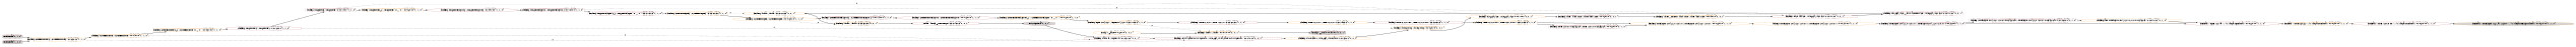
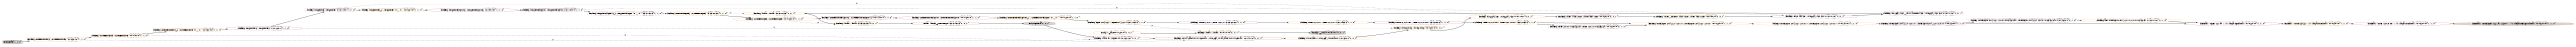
  digraph {
    rankdir=LR
    node [color=brown fillcolor=white shape=cylinder style=filled]
    edge [style=bold]
    n1 [color=darkorange label="checkExp(\"LOCALTIME(x+y)\",\"LOCALTIME((`X` + `Y`))\")@@@8@@@['1', '1', '0']"]
    n2 [label="checkExp(\"LOCALTIMESTAMP(3)\",\"LOCALTIMESTAMP(3)\")@@@9@@@['1', '1', '0']" shape=octagon]
    n3 [label="checkExp(\"LOCALTIMESTAMP\",\"`LOCALTIMESTAMP`\")@@@10@@@['1', '1', '0']"]
    n4 [color=darkorange label="checkExp(\"n'lowercase n'\",\"_ISO-8859-1'lowercase n'\")@@@5@@@['0', '0', '1']" shape=octagon]
    n5 [color=darkorange label="checkExp(\"'boring string'\",\"'boring string'\")@@@6@@@['0', '0', '1']"]
    n6 [color=darkorange label="checkExp(\"_iSo-8859-1'bye'\",\"_ISO-8859-1'bye'\")@@@7@@@['0', '0', '1']" shape=octagon]
    n7 [color=darkorange label="checkExp(\"'foobar'\",\"'foobar'\")@@@13@@@['0', '0', '1']"]
    n8 [label="boolean(( linuxify = LINUXIFY.get()@@@14@@@['0', '0', '1']" shape=octagon]
    n9 [fillcolor=lightgray label="testStringLiteral['0', '0', '1']" shape=octagon]
    n10 [label="checkExp(\"TIME '12:01:01.000'\",\"TIME '12:01:01.000'\")@@@20@@@['1', '1', '0']" shape=octagon]
    n11 [color=darkorange label="checkExp(\"TIME '12:01:01.001'\",\"TIME '12:01:01.001'\")@@@21@@@['1', '1', '0']"]
    n12 [label="checkExp(\"TIME '12:01:01.01023456789'\",\"TIME '12:01:01.01023456789'\")@@@22@@@['0', '1', '0']"]
    n13 [color=darkorange label="checkExp(\"TIMESTAMP '2004-12-01 12:01:01'\",\"TIMESTAMP '2004-12-01 12:01:01'\")@@@23@@@['1', '1', '0']" shape=octagon]
    n14 [color=darkorange label="checkFails(\"^TIME '1230:33'^\",\"(?s).*Illegal TIME literal.*\")@@@29@@@['1', '1', '0']"]
    n15 [label="checkFails(\"^TIME '12:00:00 PM'^\",\"(?s).*Illegal TIME literal.*\")@@@30@@@['1', '1', '0']" shape=octagon]
    n16 [color=darkorange fillcolor=lightgray label="checkFails(\"^TIMESTAMP '12-21-99, 12:30:00'^\",\"(?s).*Illegal TIMESTAMP literal.*\")@@@31@@@['1', '1', '0']" shape=octagon]
    n17 [label="checkExp(\"CURRENT_TIMESTAMP\",\"`CURRENT_TIMESTAMP`\")@@@15@@@['1', '1', '0']" shape=octagon]
    n18 [color=darkorange label="checkExp(\"CURRENT_TIMESTAMP(x+y)\",\"CURRENT_TIMESTAMP((`X` + `Y`))\")@@@16@@@['1', '1', '0']"]
    n19 [color=darkorange label="checkExp(\"DATE '2004-12-01'\",\"DATE '2004-12-01'\")@@@17@@@['1', '1', '0']"]
    n20 [label="checkExp(\"LOCALTIMESTAMP(x+y)\",\"LOCALTIMESTAMP((`X` + `Y`))\")@@@11@@@['1', '1', '0']"]
    n21 [color=darkorange label="checkExp(\"CURRENT_DATE(3)\",\"CURRENT_DATE(3)\")@@@12@@@['1', '1', '0']"]
    n22 [color=darkorange label="checkExp(\"'foobar'\",\"'foobar'\")@@@12@@@['0', '0', '1']" shape=octagon]
    n23 [color=darkorange label="checkExp(\"CURRENT_DATE\",\"`CURRENT_DATE`\")@@@13@@@['1', '1', '0']" shape=octagon]
    n24 [fillcolor=lightgray label="{linuxify(0( = true}@@@19@@@['0', '0', '1']"]
    n25 [label="checkExp(\"N'is it a plane? no it''s superman!'\",\"_ISO-8859-1'is it a plane? no it''s superman!'\")@@@4@@@['0', '0', '1']" shape=octagon]
    n26 [color=darkorange label="linuxify(0( = false@@@16@@@['0', '0', '1']" shape=octagon]
    n27 [color=darkorange label="checkExp(\"'foobar'\",\"'foobar'\")@@@17@@@['0', '0', '1']"]
    n28 [color=darkorange label="checkExpSame(\"TIMESTAMP '2004-12-01 12:01:01.01023456789'\")@@@27@@@['0', '1', '0']" shape=octagon]
    n29 [label="checkFails(\"^DATE '12/21/99'^\",\"(?s).*Illegal DATE literal.*\")@@@28@@@['1', '1', '0']" shape=octagon]
    n30 [label="checkExp(\"_iso-8859-1'bye' ---- this is a comment' bye'\",\"_ISO-8859-1'bye'' bye'\")@@@11@@@['0', '0', '1']"]
    n31 [color=darkorange label="checkExp(\"CURRENT_TIME(3)\",\"CURRENT_TIME(3)\")@@@3@@@['1', '1', '0']"]
    n32 [label="checkExp(\"_latin1'hi'\",\"_LATIN1'hi'\")@@@3@@@['0', '0', '1']" shape=octagon]
    n33 [color=darkorange label="checkExp(\"CURRENT_TIME\",\"`CURRENT_TIME`\")@@@4@@@['1', '1', '0']"]
    n34 [color=darkorange label="checkExp(\"CURRENT_TIME(x+y)\",\"CURRENT_TIME((`X` + `Y`))\")@@@5@@@['1', '1', '0']"]
    n35 [label="checkExp(\"'three'  ' blind'' mice'\",\"'three'' blind'' mice'\")@@@8@@@['0', '0', '1']"]
    n36 [color=darkorange label="checkExp(\"'three' -- comment  ' blind'' mice'\",\"'three'' blind'' mice'\")@@@9@@@['0', '0', '1']"]
    n37 [label="checkExp(\"N'bye' ' bye'\",\"_ISO-8859-1'bye'' bye'\")@@@10@@@['0', '0', '1']" shape=octagon]
    n38 [label="checkExp(\"CURRENT_TIMESTAMP(3)\",\"CURRENT_TIMESTAMP(3)\")@@@14@@@['1', '1', '0']"]
    n39 [label="checkExp(\"TIMESTAMP '2004-12-01 12:01:01.010234567890'\",\"TIMESTAMP '2004-12-01 12:01:01.010234567890'\")@@@26@@@['0', '1', '0']"]
    n40 [color=darkorange label="checkExp(\"TIMESTAMP '2004-12-01 12:01:01.1'\",\"TIMESTAMP '2004-12-01 12:01:01.1'\")@@@24@@@['1', '1', '0']" shape=octagon]
    n41 [label="checkExp(\"TIMESTAMP '2004-12-01 12:01:01.'\",\"TIMESTAMP '2004-12-01 12:01:01'\")@@@25@@@['1', '1', '0']"]
    n42 [label="checkExp(\"TIME '12:01:01'\",\"TIME '12:01:01'\")@@@18@@@['1', '1', '0']" shape=octagon]
    n43 [color=darkorange label="checkExp(\"TIME '12:01:01.'\",\"TIME '12:01:01'\")@@@19@@@['1', '1', '0']" shape=octagon]
    n44 [label="checkExp(\"LOCALTIME\",\"`LOCALTIME`\")@@@7@@@['1', '1', '0']"]
    n45 [label="checkExp(\"LOCALTIME(3)\",\"LOCALTIME(3)\")@@@6@@@['1', '1', '0']" shape=octagon]
-   n46 [fillcolor=lightgray label="testTimeDate['0', '1', '0']"]
    n47 [fillcolor=lightgray label="testTimeDate['1', '0', '0']"]
    n1 -> n2
    n2 -> n3
    n3 -> n20
    n3 -> n37 [label=0 style=dashed]
    n4 -> n5
    n5 -> n6
    n6 -> n35
    n7 -> n8
    n8 -> n9
    n9 -> n32
    n10 -> n11
    n11 -> n12
    n11 -> n13
    n12 -> n13
    n13 -> n40
    n14 -> n15
    n15 -> n16
    n17 -> n18
    n18 -> n19
    n19 -> n27 [label=0 style=dashed]
    n19 -> n42
    n20 -> n21
    n21 -> n22 [label=0 style=dashed]
    n21 -> n23
    n22 -> n7
    n23 -> n7 [label=0 style=dashed]
    n23 -> n38
    n25 -> n4
    n26 -> n27
    n27 -> n24
    n28 -> n29
    n29 -> n14
    n30 -> n22
    n31 -> n32 [label=0 style=dashed]
    n31 -> n33
    n32 -> n25
    n33 -> n25 [label=0 style=dashed]
    n33 -> n34
    n34 -> n45
    n35 -> n36
    n36 -> n37
    n37 -> n30
    n38 -> n17
    n39 -> n28
    n40 -> n41
    n41 -> n29
    n41 -> n39
    n42 -> n43
    n43 -> n10
    n44 -> n1
    n44 -> n6 [label=0 style=dashed]
    n45 -> n5 [label=0 style=dashed]
    n45 -> n44
-   n46 -> n31
    n47 -> n31
  }
